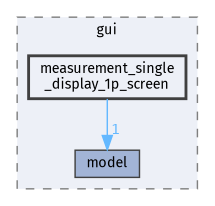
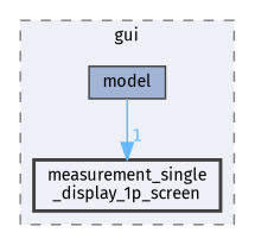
  digraph {
    compound=true
    fontname="Fira Sans"
    node [color=grey25 fontname="Fira Sans" fontsize=10 shape=box]
    n1 [fillcolor="#a2b4d6" height=0.2 label=model style=filled width=0.4]
    n2 [fillcolor="#edf0f7" height=0.2 label="measurement_single\l_display_1p_screen" style="filled,bold" width=0.4]
    subgraph cluster_1 {
      bgcolor="#edf0f7"
      fontsize=10
      label=gui
      pencolor=grey50
      style="filled,dashed"
      n1
      n2
    }
-   n2 -> n1 [color=steelblue1 fontcolor=steelblue1 fontname="Fira Sans" fontsize=10 headlabel=1 labeldistance=1.5 labelfontname=Helvetica labelfontsize=10]
+   n1 -> n2 [color=steelblue1 fontcolor=steelblue1 fontname="Fira Sans" fontsize=10 headlabel=1 labeldistance=1.5 labelfontname=Helvetica labelfontsize=10]
  }
